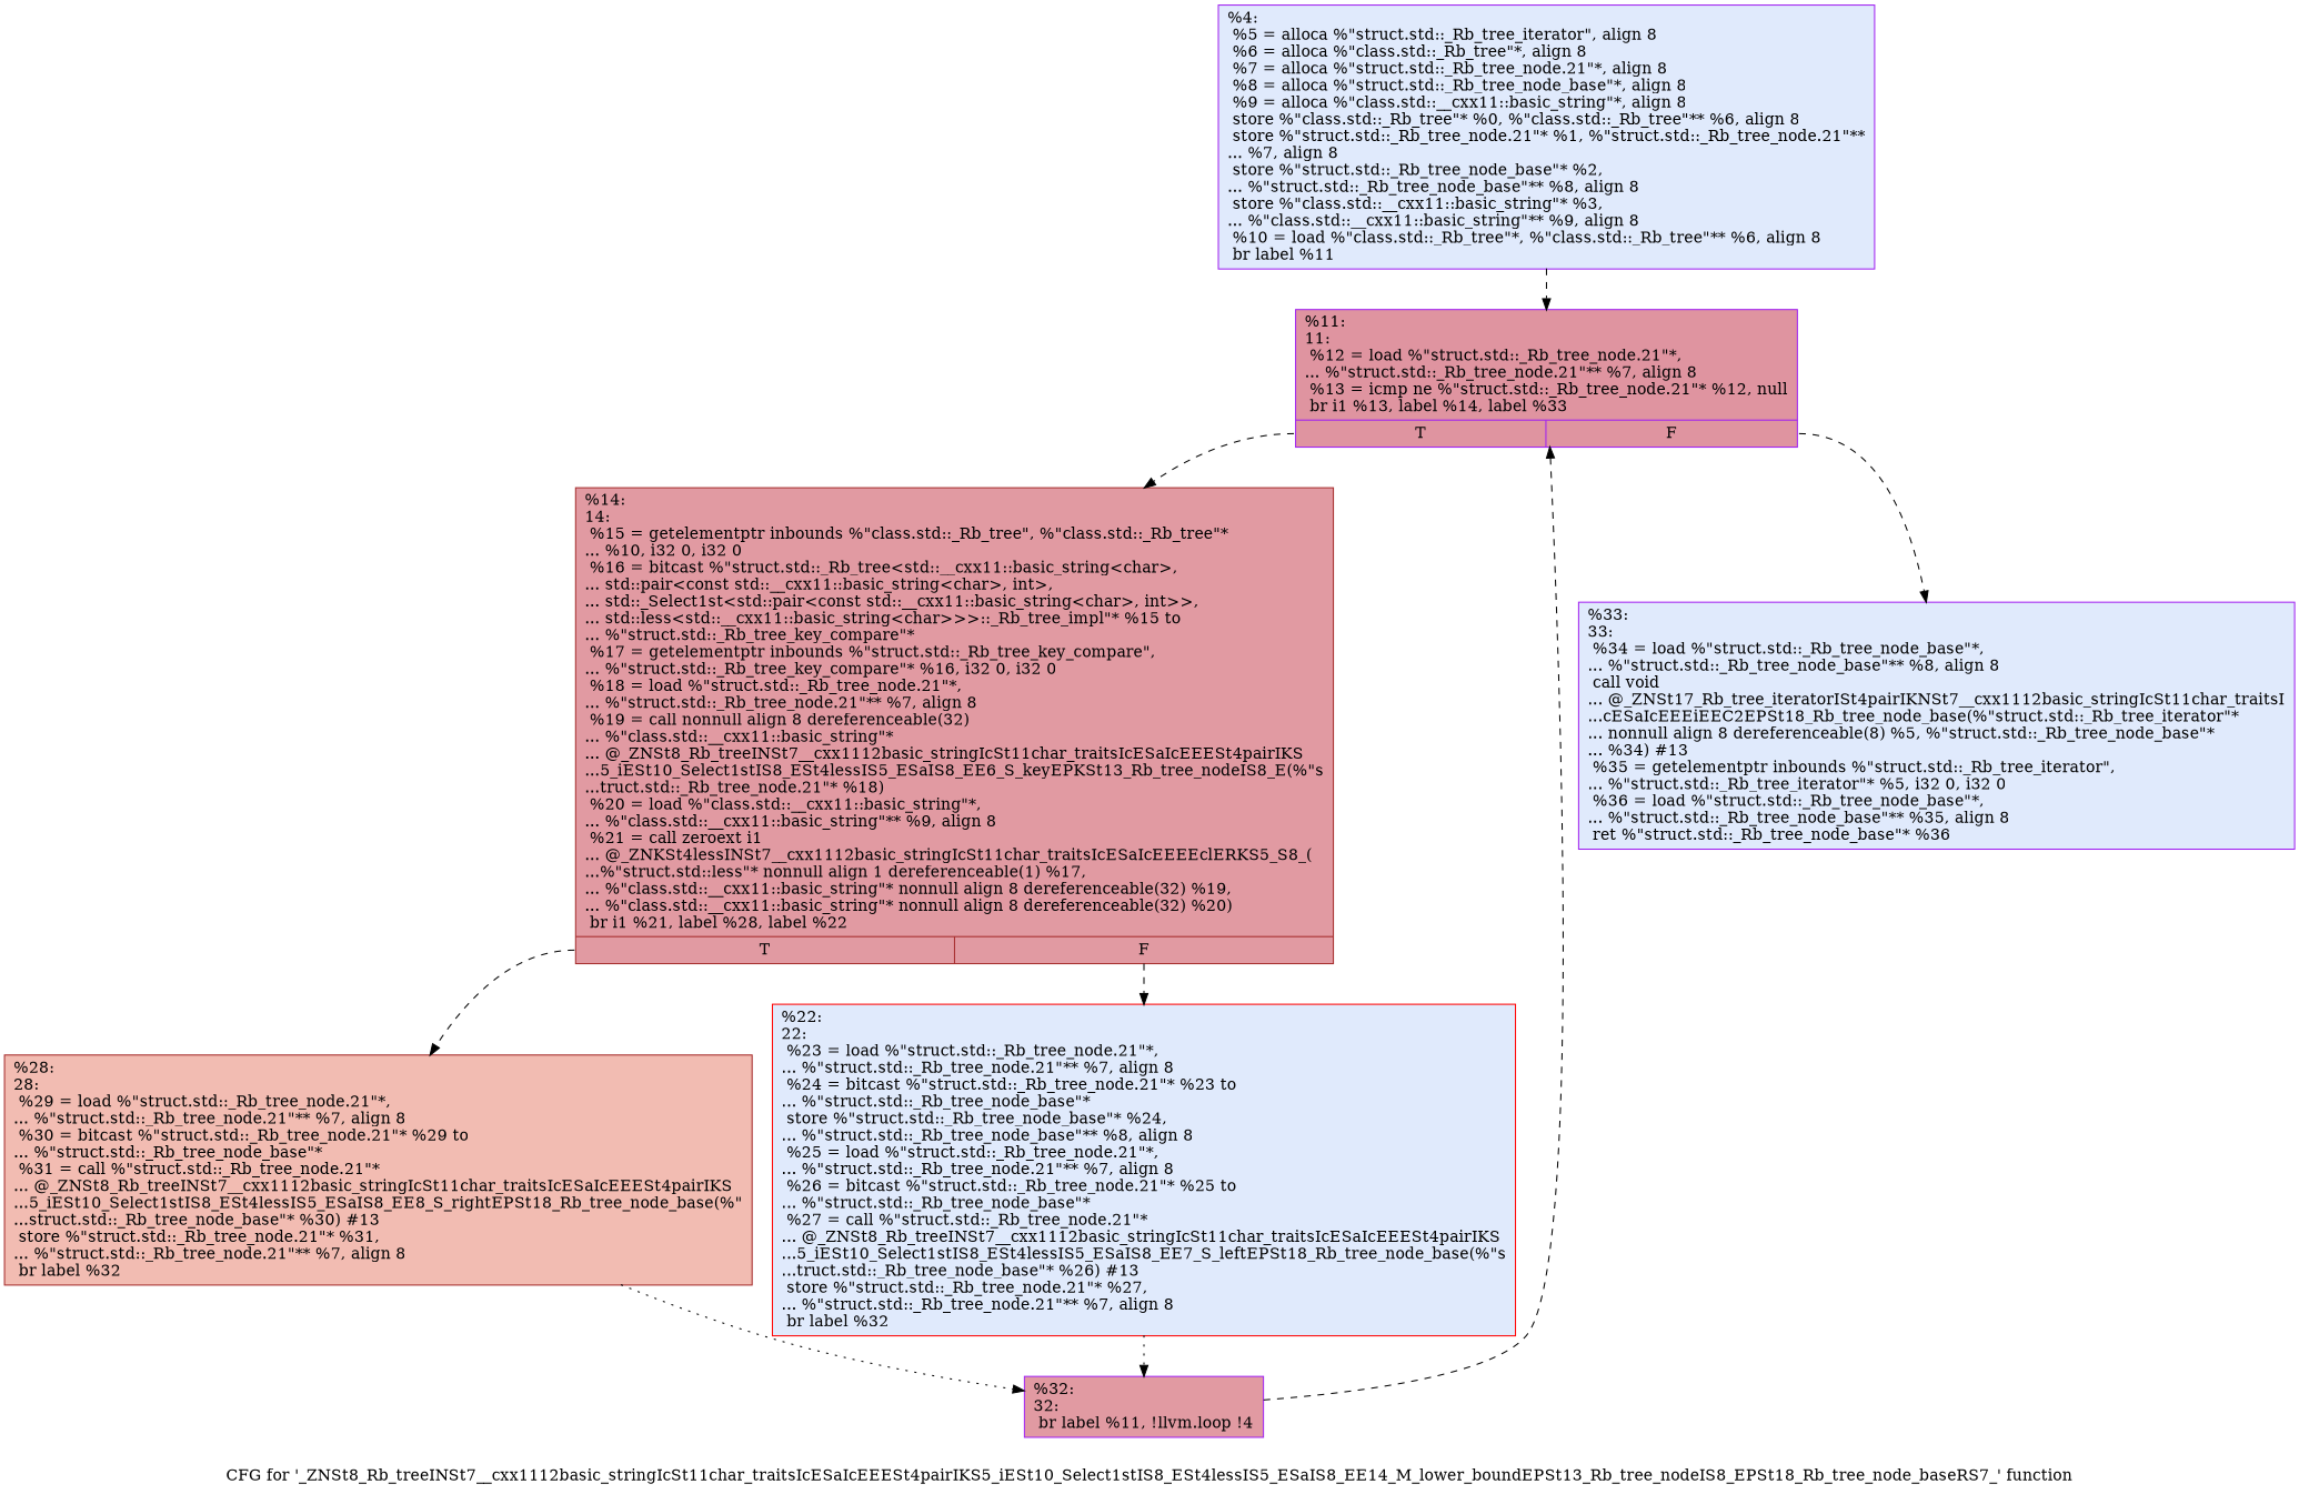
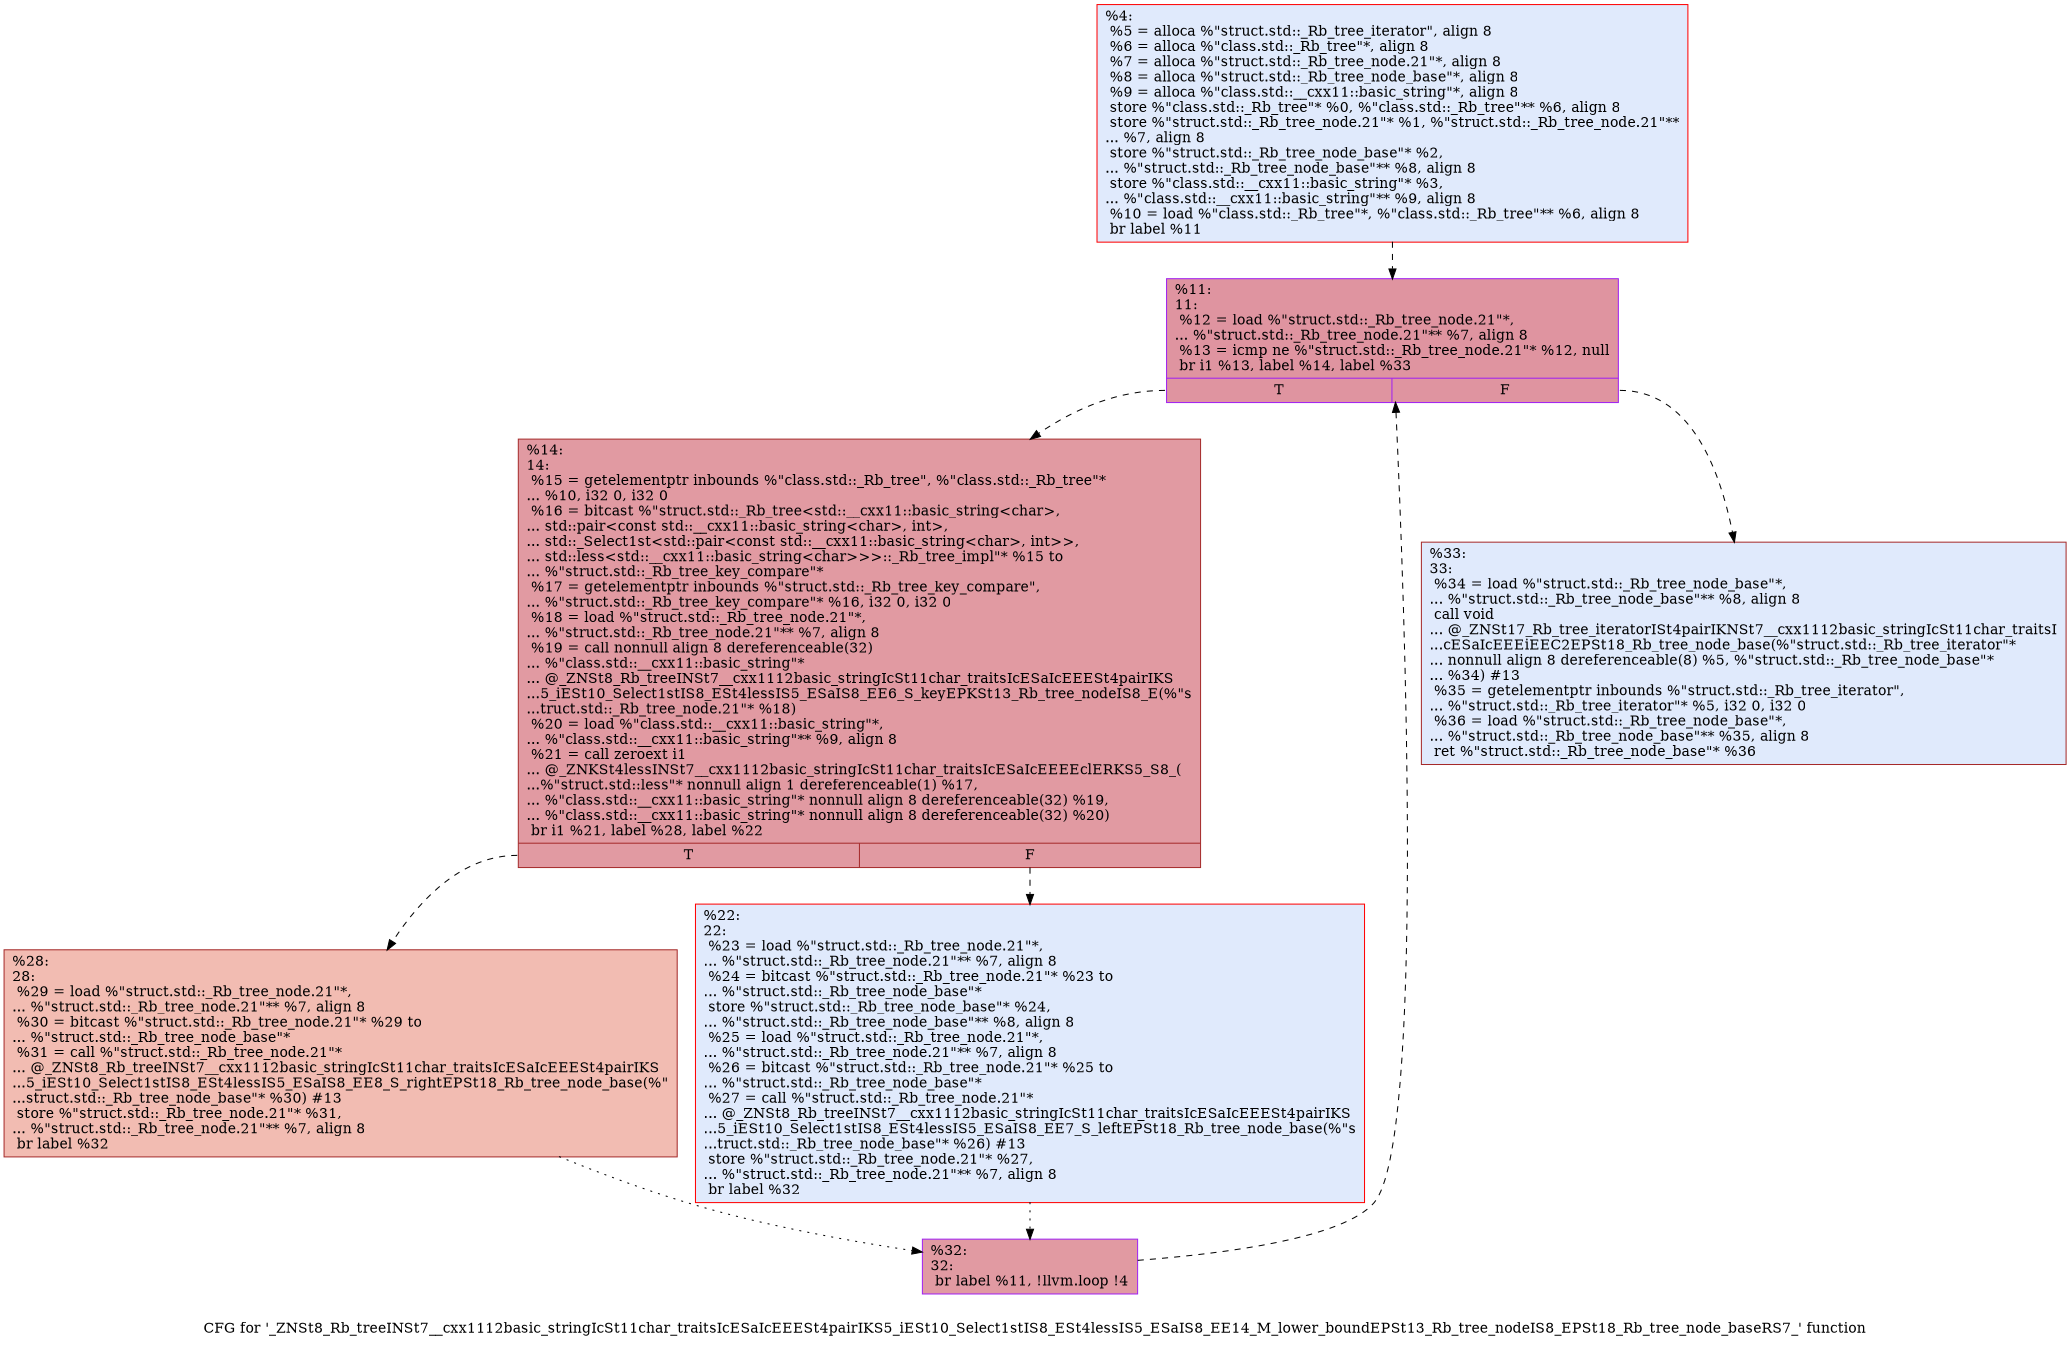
  digraph {
    label="CFG for '_ZNSt8_Rb_treeINSt7__cxx1112basic_stringIcSt11char_traitsIcESaIcEEESt4pairIKS5_iESt10_Select1stIS8_ESt4lessIS5_ESaIS8_EE14_M_lower_boundEPSt13_Rb_tree_nodeIS8_EPSt18_Rb_tree_node_baseRS7_' function"
    node [color=purple fillcolor="#b9d0f970" shape=record style=filled]
    edge [style=dashed]
-   n1 [label="{%4:\l  %5 = alloca %\"struct.std::_Rb_tree_iterator\", align 8\l  %6 = alloca %\"class.std::_Rb_tree\"*, align 8\l  %7 = alloca %\"struct.std::_Rb_tree_node.21\"*, align 8\l  %8 = alloca %\"struct.std::_Rb_tree_node_base\"*, align 8\l  %9 = alloca %\"class.std::__cxx11::basic_string\"*, align 8\l  store %\"class.std::_Rb_tree\"* %0, %\"class.std::_Rb_tree\"** %6, align 8\l  store %\"struct.std::_Rb_tree_node.21\"* %1, %\"struct.std::_Rb_tree_node.21\"**\l... %7, align 8\l  store %\"struct.std::_Rb_tree_node_base\"* %2,\l... %\"struct.std::_Rb_tree_node_base\"** %8, align 8\l  store %\"class.std::__cxx11::basic_string\"* %3,\l... %\"class.std::__cxx11::basic_string\"** %9, align 8\l  %10 = load %\"class.std::_Rb_tree\"*, %\"class.std::_Rb_tree\"** %6, align 8\l  br label %11\l}"]
+   n1 [color=red label="{%4:\l  %5 = alloca %\"struct.std::_Rb_tree_iterator\", align 8\l  %6 = alloca %\"class.std::_Rb_tree\"*, align 8\l  %7 = alloca %\"struct.std::_Rb_tree_node.21\"*, align 8\l  %8 = alloca %\"struct.std::_Rb_tree_node_base\"*, align 8\l  %9 = alloca %\"class.std::__cxx11::basic_string\"*, align 8\l  store %\"class.std::_Rb_tree\"* %0, %\"class.std::_Rb_tree\"** %6, align 8\l  store %\"struct.std::_Rb_tree_node.21\"* %1, %\"struct.std::_Rb_tree_node.21\"**\l... %7, align 8\l  store %\"struct.std::_Rb_tree_node_base\"* %2,\l... %\"struct.std::_Rb_tree_node_base\"** %8, align 8\l  store %\"class.std::__cxx11::basic_string\"* %3,\l... %\"class.std::__cxx11::basic_string\"** %9, align 8\l  %10 = load %\"class.std::_Rb_tree\"*, %\"class.std::_Rb_tree\"** %6, align 8\l  br label %11\l}"]
    n2 [fillcolor="#b70d2870" label="{%11:\l11:                                               \l  %12 = load %\"struct.std::_Rb_tree_node.21\"*,\l... %\"struct.std::_Rb_tree_node.21\"** %7, align 8\l  %13 = icmp ne %\"struct.std::_Rb_tree_node.21\"* %12, null\l  br i1 %13, label %14, label %33\l|{<s0>T|<s1>F}}"]
    n3 [color=brown fillcolor="#bb1b2c70" label="{%14:\l14:                                               \l  %15 = getelementptr inbounds %\"class.std::_Rb_tree\", %\"class.std::_Rb_tree\"*\l... %10, i32 0, i32 0\l  %16 = bitcast %\"struct.std::_Rb_tree\<std::__cxx11::basic_string\<char\>,\l... std::pair\<const std::__cxx11::basic_string\<char\>, int\>,\l... std::_Select1st\<std::pair\<const std::__cxx11::basic_string\<char\>, int\>\>,\l... std::less\<std::__cxx11::basic_string\<char\>\>\>::_Rb_tree_impl\"* %15 to\l... %\"struct.std::_Rb_tree_key_compare\"*\l  %17 = getelementptr inbounds %\"struct.std::_Rb_tree_key_compare\",\l... %\"struct.std::_Rb_tree_key_compare\"* %16, i32 0, i32 0\l  %18 = load %\"struct.std::_Rb_tree_node.21\"*,\l... %\"struct.std::_Rb_tree_node.21\"** %7, align 8\l  %19 = call nonnull align 8 dereferenceable(32)\l... %\"class.std::__cxx11::basic_string\"*\l... @_ZNSt8_Rb_treeINSt7__cxx1112basic_stringIcSt11char_traitsIcESaIcEEESt4pairIKS\l...5_iESt10_Select1stIS8_ESt4lessIS5_ESaIS8_EE6_S_keyEPKSt13_Rb_tree_nodeIS8_E(%\"s\l...truct.std::_Rb_tree_node.21\"* %18)\l  %20 = load %\"class.std::__cxx11::basic_string\"*,\l... %\"class.std::__cxx11::basic_string\"** %9, align 8\l  %21 = call zeroext i1\l... @_ZNKSt4lessINSt7__cxx1112basic_stringIcSt11char_traitsIcESaIcEEEEclERKS5_S8_(\l...%\"struct.std::less\"* nonnull align 1 dereferenceable(1) %17,\l... %\"class.std::__cxx11::basic_string\"* nonnull align 8 dereferenceable(32) %19,\l... %\"class.std::__cxx11::basic_string\"* nonnull align 8 dereferenceable(32) %20)\l  br i1 %21, label %28, label %22\l|{<s0>T|<s1>F}}"]
-   n4 [label="{%33:\l33:                                               \l  %34 = load %\"struct.std::_Rb_tree_node_base\"*,\l... %\"struct.std::_Rb_tree_node_base\"** %8, align 8\l  call void\l... @_ZNSt17_Rb_tree_iteratorISt4pairIKNSt7__cxx1112basic_stringIcSt11char_traitsI\l...cESaIcEEEiEEC2EPSt18_Rb_tree_node_base(%\"struct.std::_Rb_tree_iterator\"*\l... nonnull align 8 dereferenceable(8) %5, %\"struct.std::_Rb_tree_node_base\"*\l... %34) #13\l  %35 = getelementptr inbounds %\"struct.std::_Rb_tree_iterator\",\l... %\"struct.std::_Rb_tree_iterator\"* %5, i32 0, i32 0\l  %36 = load %\"struct.std::_Rb_tree_node_base\"*,\l... %\"struct.std::_Rb_tree_node_base\"** %35, align 8\l  ret %\"struct.std::_Rb_tree_node_base\"* %36\l}"]
+   n4 [color=brown label="{%33:\l33:                                               \l  %34 = load %\"struct.std::_Rb_tree_node_base\"*,\l... %\"struct.std::_Rb_tree_node_base\"** %8, align 8\l  call void\l... @_ZNSt17_Rb_tree_iteratorISt4pairIKNSt7__cxx1112basic_stringIcSt11char_traitsI\l...cESaIcEEEiEEC2EPSt18_Rb_tree_node_base(%\"struct.std::_Rb_tree_iterator\"*\l... nonnull align 8 dereferenceable(8) %5, %\"struct.std::_Rb_tree_node_base\"*\l... %34) #13\l  %35 = getelementptr inbounds %\"struct.std::_Rb_tree_iterator\",\l... %\"struct.std::_Rb_tree_iterator\"* %5, i32 0, i32 0\l  %36 = load %\"struct.std::_Rb_tree_node_base\"*,\l... %\"struct.std::_Rb_tree_node_base\"** %35, align 8\l  ret %\"struct.std::_Rb_tree_node_base\"* %36\l}"]
    n5 [color=brown fillcolor="#e1675170" label="{%28:\l28:                                               \l  %29 = load %\"struct.std::_Rb_tree_node.21\"*,\l... %\"struct.std::_Rb_tree_node.21\"** %7, align 8\l  %30 = bitcast %\"struct.std::_Rb_tree_node.21\"* %29 to\l... %\"struct.std::_Rb_tree_node_base\"*\l  %31 = call %\"struct.std::_Rb_tree_node.21\"*\l... @_ZNSt8_Rb_treeINSt7__cxx1112basic_stringIcSt11char_traitsIcESaIcEEESt4pairIKS\l...5_iESt10_Select1stIS8_ESt4lessIS5_ESaIS8_EE8_S_rightEPSt18_Rb_tree_node_base(%\"\l...struct.std::_Rb_tree_node_base\"* %30) #13\l  store %\"struct.std::_Rb_tree_node.21\"* %31,\l... %\"struct.std::_Rb_tree_node.21\"** %7, align 8\l  br label %32\l}"]
    n6 [color=red label="{%22:\l22:                                               \l  %23 = load %\"struct.std::_Rb_tree_node.21\"*,\l... %\"struct.std::_Rb_tree_node.21\"** %7, align 8\l  %24 = bitcast %\"struct.std::_Rb_tree_node.21\"* %23 to\l... %\"struct.std::_Rb_tree_node_base\"*\l  store %\"struct.std::_Rb_tree_node_base\"* %24,\l... %\"struct.std::_Rb_tree_node_base\"** %8, align 8\l  %25 = load %\"struct.std::_Rb_tree_node.21\"*,\l... %\"struct.std::_Rb_tree_node.21\"** %7, align 8\l  %26 = bitcast %\"struct.std::_Rb_tree_node.21\"* %25 to\l... %\"struct.std::_Rb_tree_node_base\"*\l  %27 = call %\"struct.std::_Rb_tree_node.21\"*\l... @_ZNSt8_Rb_treeINSt7__cxx1112basic_stringIcSt11char_traitsIcESaIcEEESt4pairIKS\l...5_iESt10_Select1stIS8_ESt4lessIS5_ESaIS8_EE7_S_leftEPSt18_Rb_tree_node_base(%\"s\l...truct.std::_Rb_tree_node_base\"* %26) #13\l  store %\"struct.std::_Rb_tree_node.21\"* %27,\l... %\"struct.std::_Rb_tree_node.21\"** %7, align 8\l  br label %32\l}"]
    n7 [fillcolor="#bb1b2c70" label="{%32:\l32:                                               \l  br label %11, !llvm.loop !4\l}"]
    n1 -> n2
    n2 -> n3 [tailport=s0]
    n2 -> n4 [tailport=s1]
    n3 -> n5 [tailport=s0]
    n3 -> n6 [tailport=s1]
    n5 -> n7 [style=dotted]
    n6 -> n7 [style=dotted]
    n7 -> n2
  }
